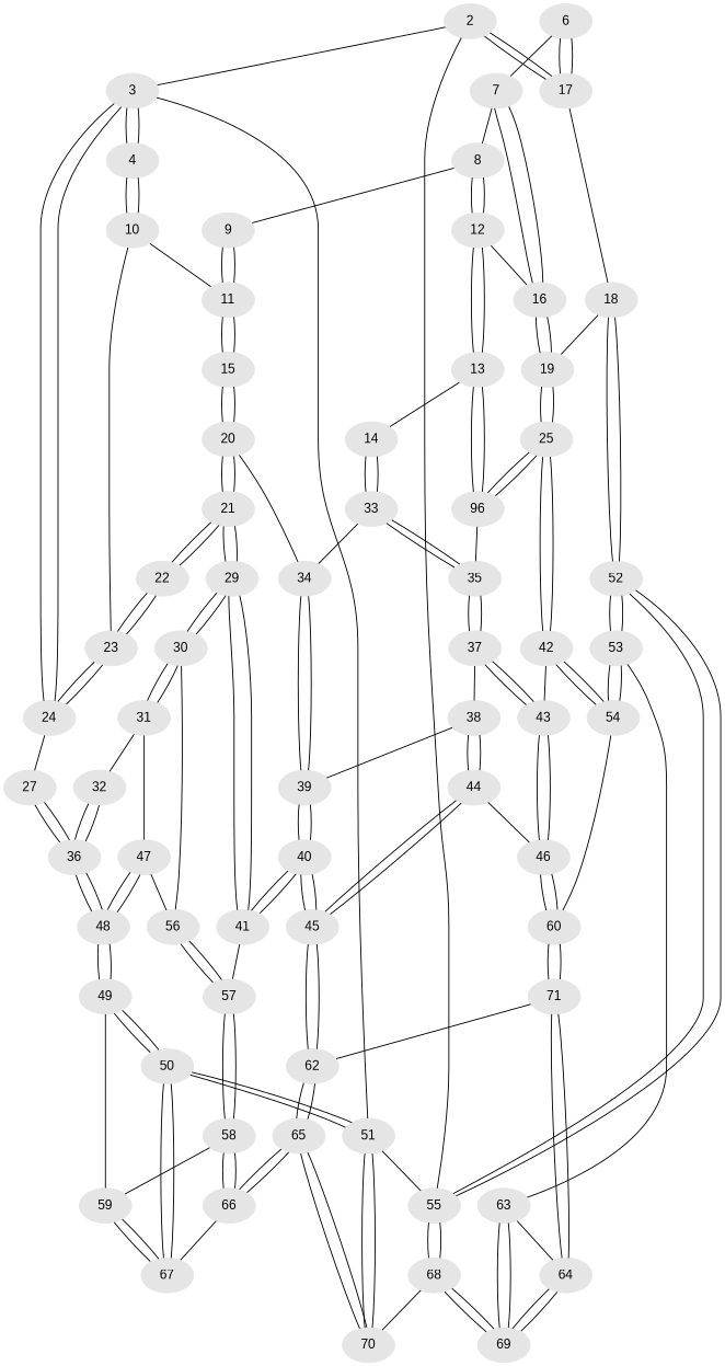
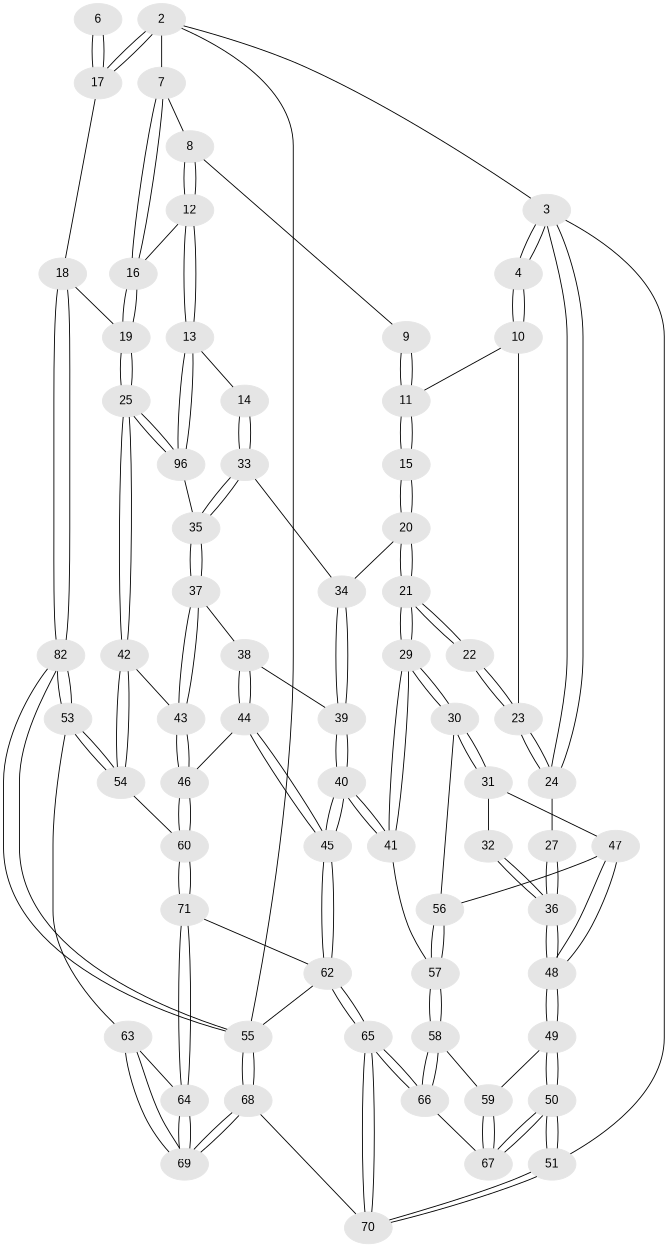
  graph {
    fontname="Liberation Sans"
    node [color=gray90 fontname="Liberation Sans" style=filled]
    edge [fontname="Liberation Sans"]
    2
    3
    17
    55
    6
    7
    4
    24
    51
    18
    68
    10
    27
    70
    11
    23
    9
    8
    16
    12
    19
    13
    15
    20
    14
    n26 [label=96]
    33
    35
    34
    21
    25
-   52
+   52 [label=82]
    53
    42
    22
    29
    39
    30
    41
    36
    43
    54
    37
    48
    32
    31
    56
    57
    47
    40
    38
    49
    44
    46
    45
    62
    58
    60
    65
    n60 [label=71]
    50
    59
    67
    63
    64
    69
    66
    2 -- 3
    2 -- 17
    2 -- 17
    2 -- 55
    3 -- 4
    3 -- 4
    3 -- 24
    3 -- 24
    3 -- 51
    17 -- 18
    55 -- 68
    55 -- 68
    6 -- 17
    6 -- 17
-   6 -- 7
+   2 -- 7
    7 -- 8
    7 -- 16
    7 -- 16
    4 -- 10
    4 -- 10
    24 -- 27
-   51 -- 55
+   62 -- 55
    51 -- 70
    51 -- 70
    18 -- 19
    18 -- 52
    18 -- 52
    68 -- 70
    68 -- 69
    68 -- 69
    10 -- 11
    10 -- 23
    27 -- 36
    27 -- 36
    11 -- 15
    11 -- 15
    23 -- 24
    23 -- 24
    9 -- 11
    9 -- 11
    8 -- 9
    8 -- 12
    8 -- 12
    16 -- 19
    16 -- 19
    12 -- 16
    12 -- 13
    12 -- 13
    19 -- 25
    19 -- 25
    13 -- 14
    13 -- n26
    13 -- n26
    15 -- 20
    15 -- 20
    20 -- 34
    20 -- 21
    20 -- 21
    14 -- 33
    14 -- 33
    n26 -- 35
    33 -- 35
    33 -- 35
    33 -- 34
    35 -- 37
    35 -- 37
    34 -- 39
    34 -- 39
    21 -- 22
    21 -- 22
    21 -- 29
    21 -- 29
    25 -- n26
    25 -- n26
    25 -- 42
    25 -- 42
    52 -- 55
    52 -- 55
    52 -- 53
    52 -- 53
    53 -- 54
    53 -- 54
    53 -- 63
    42 -- 43
    42 -- 54
    42 -- 54
    22 -- 23
    22 -- 23
    29 -- 30
    29 -- 30
    29 -- 41
    29 -- 41
    39 -- 40
    39 -- 40
    30 -- 31
    30 -- 31
    30 -- 56
    41 -- 57
    36 -- 48
    36 -- 48
    43 -- 46
    43 -- 46
    54 -- 60
    37 -- 43
    37 -- 43
    37 -- 38
    48 -- 49
    48 -- 49
    32 -- 36
    32 -- 36
    31 -- 32
    31 -- 47
    56 -- 57
    56 -- 57
    57 -- 58
    57 -- 58
    47 -- 48
    47 -- 48
    47 -- 56
    40 -- 41
    40 -- 41
    40 -- 45
    40 -- 45
    38 -- 39
    38 -- 44
    38 -- 44
    49 -- 50
    49 -- 50
    49 -- 59
    44 -- 46
    44 -- 45
    44 -- 45
    46 -- 60
    46 -- 60
    45 -- 62
    45 -- 62
    62 -- 65
    62 -- 65
    58 -- 59
    58 -- 66
    58 -- 66
    60 -- n60
    60 -- n60
    65 -- 70
    65 -- 70
    65 -- 66
    65 -- 66
    n60 -- 62
    n60 -- 64
    n60 -- 64
    50 -- 51
    50 -- 51
    50 -- 67
    50 -- 67
    59 -- 67
    59 -- 67
    63 -- 64
    63 -- 69
    63 -- 69
    64 -- 69
    64 -- 69
    66 -- 67
  }
